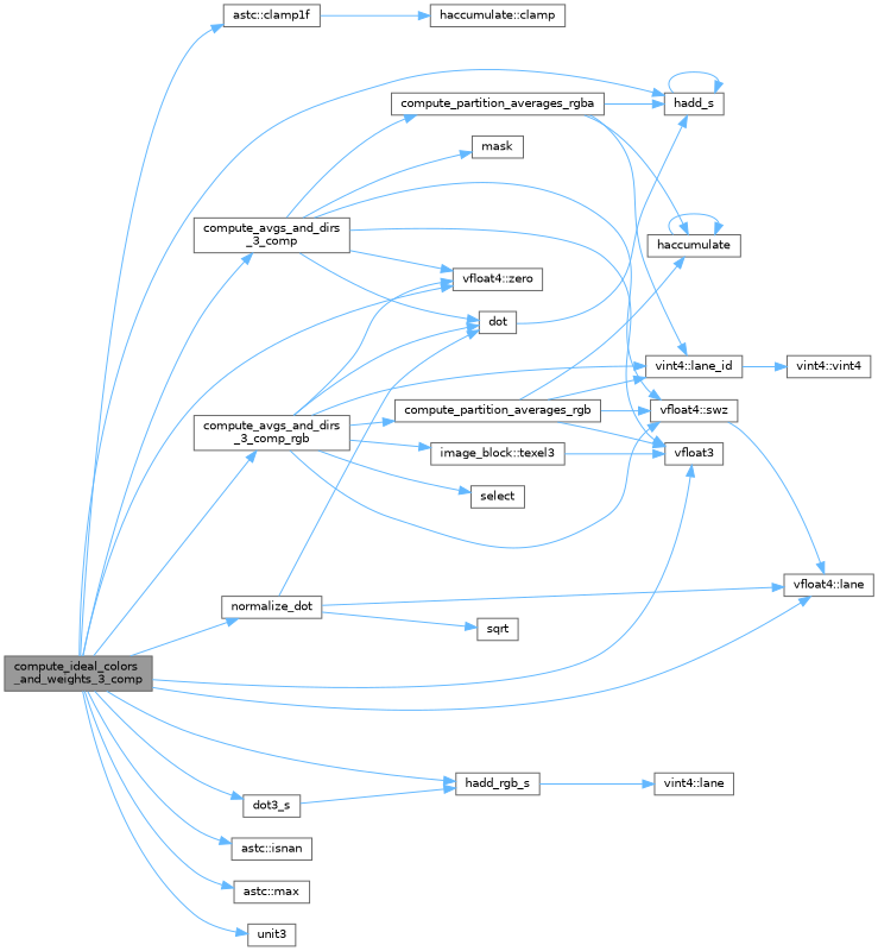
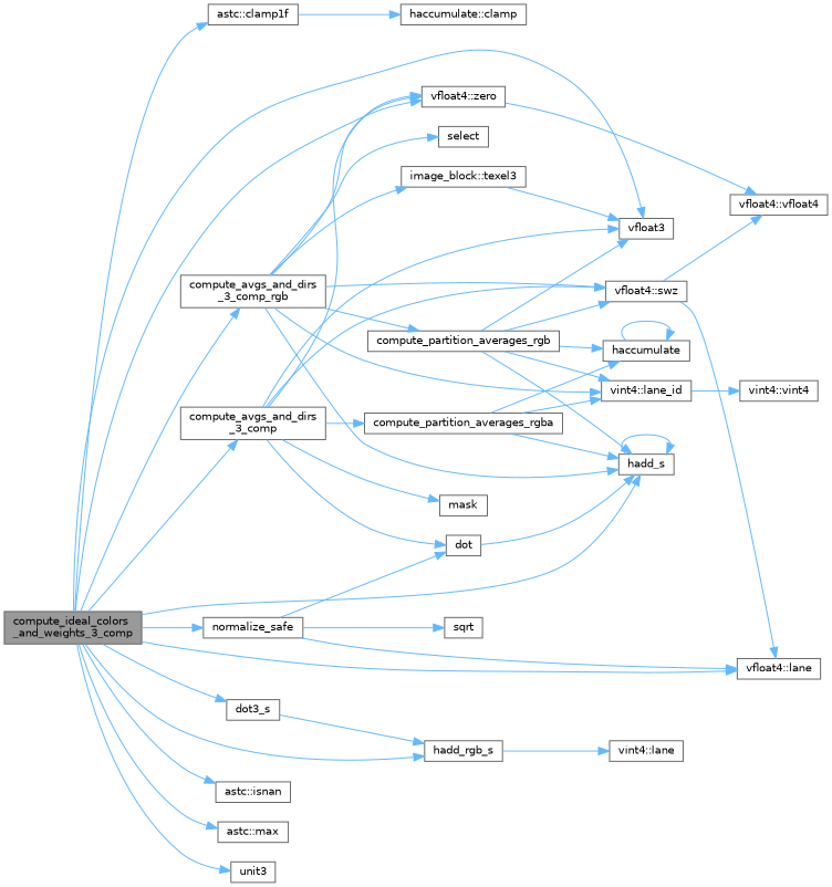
  digraph {
    rankdir=LR
    node [color=grey40 fillcolor=white fontname=Helvetica fontsize=10 shape=box style=filled]
    edge [color=steelblue1 fontname=Helvetica fontsize=10 labelfontname=Helvetica labelfontsize=10 style=solid]
    n1 [color=gray40 fillcolor=grey60 fontcolor=black height=0.2 label="compute_ideal_colors\l_and_weights_3_comp" width=0.4]
    n2 [height=0.2 label="astc::clamp1f" width=0.4]
    n3 [height=0.2 label="compute_avgs_and_dirs\l_3_comp" width=0.4]
    n4 [height=0.2 label=hadd_s width=0.4]
    n5 [height=0.2 label="vfloat4::lane" width=0.4]
    n6 [height=0.2 label=vfloat3 width=0.4]
    n7 [height=0.2 label="vfloat4::zero" width=0.4]
    n8 [height=0.2 label="compute_avgs_and_dirs\l_3_comp_rgb" width=0.4]
    n9 [height=0.2 label=dot3_s width=0.4]
    n10 [height=0.2 label=hadd_rgb_s width=0.4]
    n11 [height=0.2 label="astc::isnan" width=0.4]
    n12 [height=0.2 label="astc::max" width=0.4]
-   n13 [height=0.2 label=normalize_dot width=0.4]
+   n13 [height=0.2 label=normalize_safe width=0.4]
    n14 [height=0.2 label=unit3 width=0.4]
    n15 [height=0.2 label="haccumulate::clamp" width=0.4]
    n16 [height=0.2 label="vfloat4::swz" width=0.4]
    n17 [height=0.2 label=compute_partition_averages_rgba width=0.4]
    n18 [height=0.2 label=dot width=0.4]
    n19 [height=0.2 label=mask width=0.4]
+   n20 [height=0.2 label="vfloat4::vfloat4" width=0.4]
    n21 [height=0.2 label=select width=0.4]
    n22 [height=0.2 label="vint4::lane_id" width=0.4]
    n23 [height=0.2 label=compute_partition_averages_rgb width=0.4]
    n24 [height=0.2 label="image_block::texel3" width=0.4]
    n25 [height=0.2 label="vint4::lane" width=0.4]
    n26 [height=0.2 label=sqrt width=0.4]
    n27 [height=0.2 label=haccumulate width=0.4]
    n28 [height=0.2 label="vint4::vint4" width=0.4]
    n1 -> n2
    n1 -> n3
    n1 -> n4
    n1 -> n5
    n1 -> n6
    n1 -> n7
    n1 -> n8
    n1 -> n9
    n1 -> n10
    n1 -> n11
    n1 -> n12
    n1 -> n13
    n1 -> n14
    n2 -> n15
    n3 -> n6
    n3 -> n7
    n3 -> n16
    n3 -> n17
    n3 -> n18
    n3 -> n19
    n4 -> n4
+   n7 -> n20
    n8 -> n7
    n8 -> n16
-   n8 -> n18
+   n8 -> n4
    n8 -> n21
    n8 -> n22
    n8 -> n23
    n8 -> n24
    n9 -> n10
    n10 -> n25
    n13 -> n5
    n13 -> n18
    n13 -> n26
    n16 -> n5
+   n16 -> n20
    n17 -> n4
    n17 -> n22
    n17 -> n27
    n18 -> n4
    n22 -> n28
+   n23 -> n4
    n23 -> n6
    n23 -> n16
    n23 -> n22
    n23 -> n27
    n24 -> n6
    n27 -> n27
  }
